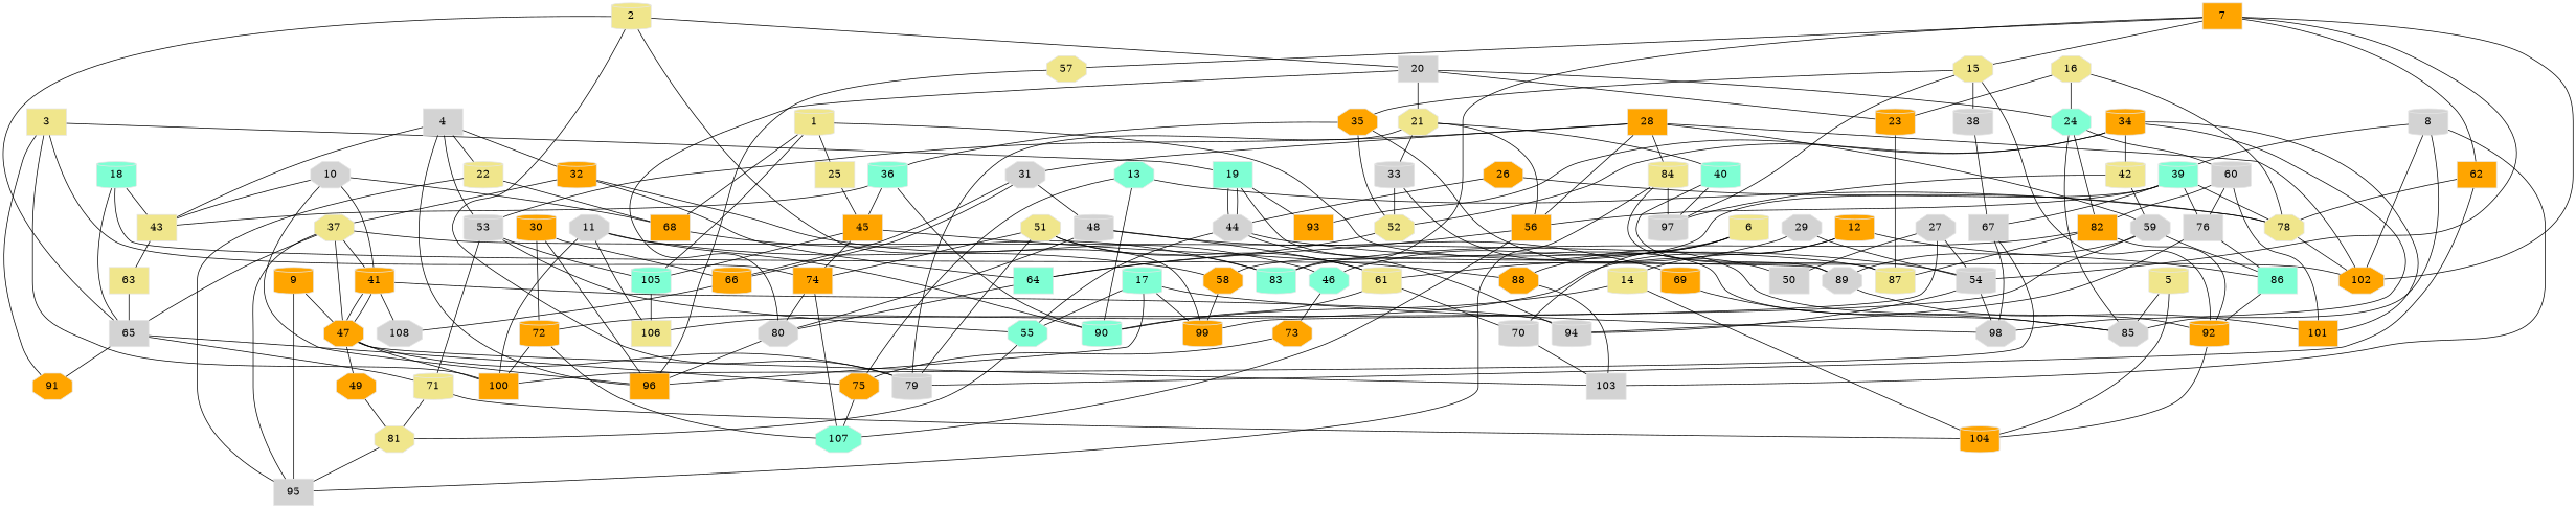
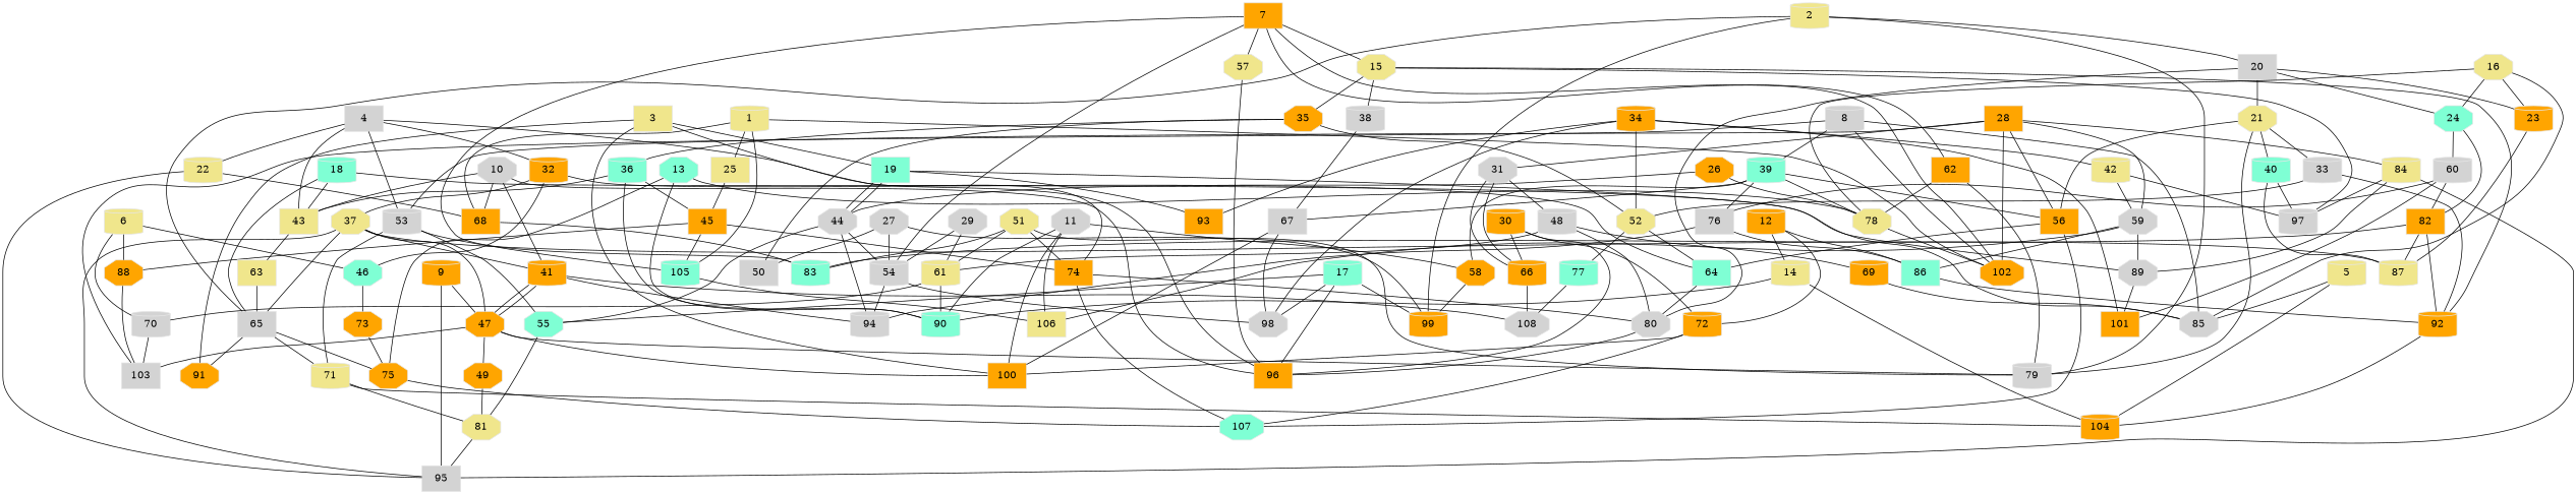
  graph {
    node [color=gray90 fillcolor=orange shape=cylinder style=filled]
    1 [fillcolor=khaki]
    25 [fillcolor=khaki shape=box]
    68 [shape=box]
    102 [shape=octagon]
    105 [fillcolor=aquamarine]
    45 [shape=box]
    83 [fillcolor=aquamarine]
    106 [fillcolor=khaki shape=box]
    2 [fillcolor=khaki]
    20 [fillcolor=lightgrey shape=box]
    65 [fillcolor=lightgrey shape=box]
    79 [fillcolor=lightgrey]
    99
    23
    24 [fillcolor=aquamarine shape=octagon]
    21 [fillcolor=khaki shape=octagon]
    80 [fillcolor=lightgrey shape=octagon]
    91 [shape=octagon]
    75 [shape=octagon]
    71 [fillcolor=khaki]
    3 [fillcolor=khaki shape=box]
    19 [fillcolor=aquamarine shape=box]
    74 [shape=box]
    100 [shape=box]
    85 [fillcolor=lightgrey shape=octagon]
    44 [fillcolor=lightgrey shape=octagon]
    93 [shape=box]
    107 [fillcolor=aquamarine shape=octagon]
    4 [fillcolor=lightgrey shape=box]
    22 [fillcolor=khaki]
    32
    43 [fillcolor=khaki shape=box]
    53 [fillcolor=lightgrey]
    96 [shape=box]
    95 [fillcolor=lightgrey shape=box]
    46 [fillcolor=aquamarine shape=octagon]
    37 [fillcolor=khaki shape=octagon]
    64 [fillcolor=aquamarine shape=box]
    63 [fillcolor=khaki shape=box]
    55 [fillcolor=aquamarine shape=octagon]
    5 [fillcolor=khaki]
    104
    6 [fillcolor=khaki]
    70 [fillcolor=lightgrey]
    88 [shape=octagon]
    73 [shape=octagon]
    103 [fillcolor=lightgrey shape=box]
    7 [shape=box]
    15 [fillcolor=khaki shape=octagon]
    54 [fillcolor=lightgrey]
    57 [fillcolor=khaki shape=octagon]
    62 [shape=box]
    35 [shape=octagon]
    38 [fillcolor=lightgrey]
    92
    97 [fillcolor=lightgrey]
    98 [fillcolor=lightgrey shape=octagon]
    94 [fillcolor=lightgrey]
    78 [fillcolor=khaki shape=octagon]
    8 [fillcolor=lightgrey]
    39 [fillcolor=aquamarine]
    58 [shape=octagon]
    56 [shape=box]
    67 [fillcolor=lightgrey shape=box]
    76 [fillcolor=lightgrey shape=box]
    47 [shape=octagon]
    9
    49 [shape=octagon]
    10 [fillcolor=lightgrey shape=octagon]
    41
    108 [fillcolor=lightgrey shape=octagon]
    11 [fillcolor=lightgrey shape=octagon]
    90 [fillcolor=aquamarine]
    14 [fillcolor=khaki]
    12
    72
    86 [fillcolor=aquamarine shape=box]
    13 [fillcolor=aquamarine shape=octagon]
    50 [fillcolor=lightgrey shape=box]
    52 [fillcolor=khaki shape=octagon]
    36 [fillcolor=aquamarine]
    16 [fillcolor=khaki shape=octagon]
    87 [fillcolor=khaki]
    60 [fillcolor=lightgrey]
    82 [shape=box]
    17 [fillcolor=aquamarine]
    81 [fillcolor=khaki shape=octagon]
    18 [fillcolor=aquamarine]
    89 [fillcolor=lightgrey shape=octagon]
    101 [shape=box]
    33 [fillcolor=lightgrey]
    40 [fillcolor=aquamarine]
    26 [shape=octagon]
    27 [fillcolor=lightgrey shape=octagon]
    28 [shape=box]
    31 [fillcolor=lightgrey shape=octagon]
    59 [fillcolor=lightgrey shape=octagon]
    84 [fillcolor=khaki]
    66
    48 [fillcolor=lightgrey]
    29 [fillcolor=lightgrey shape=octagon]
    61 [fillcolor=khaki]
    30
    69
+   77 [fillcolor=aquamarine]
    34
    42 [fillcolor=khaki]
    51 [fillcolor=khaki shape=octagon]
    1 -- 25
    1 -- 68
    1 -- 102
    1 -- 105
    25 -- 45
    68 -- 83
    105 -- 106
    45 -- 105
    45 -- 74
    45 -- 88
    2 -- 20
    2 -- 65
    2 -- 79
    2 -- 99
    20 -- 23
    20 -- 24
    20 -- 21
    20 -- 80
    65 -- 91
    65 -- 75
    65 -- 71
    23 -- 87
    24 -- 60
    24 -- 82
    21 -- 79
    21 -- 56
    21 -- 33
    21 -- 40
    80 -- 96
    75 -- 107
    71 -- 104
    71 -- 81
    3 -- 91
    3 -- 19
    3 -- 74
    3 -- 100
    19 -- 85
    19 -- 44
    19 -- 44
    19 -- 93
    74 -- 80
    74 -- 107
    44 -- 55
    44 -- 54
    44 -- 94
    4 -- 22
    4 -- 32
    4 -- 43
    4 -- 53
    4 -- 96
    22 -- 68
    22 -- 95
    32 -- 46
    32 -- 37
    32 -- 64
    43 -- 63
    53 -- 105
    53 -- 71
    53 -- 55
    46 -- 73
    37 -- 65
    37 -- 95
    37 -- 47
    37 -- 41
    37 -- 87
    64 -- 80
    63 -- 65
    55 -- 81
    5 -- 85
    5 -- 104
    6 -- 46
    6 -- 70
    6 -- 88
    70 -- 103
    88 -- 103
    73 -- 75
    7 -- 102
    7 -- 83
    7 -- 15
    7 -- 54
    7 -- 57
    7 -- 62
    15 -- 35
    15 -- 38
    15 -- 92
    15 -- 97
    54 -- 98
    54 -- 94
    57 -- 96
    62 -- 79
    62 -- 78
    35 -- 50
    35 -- 52
    35 -- 36
    38 -- 67
    92 -- 104
    78 -- 102
    8 -- 102
    8 -- 85
    8 -- 103
    8 -- 39
    39 -- 78
    39 -- 58
    39 -- 56
    39 -- 67
    39 -- 76
    58 -- 99
    56 -- 107
    56 -- 64
    67 -- 100
    67 -- 98
    76 -- 94
    76 -- 86
    47 -- 79
    47 -- 100
    47 -- 103
    47 -- 49
    9 -- 95
    9 -- 47
    49 -- 81
    10 -- 68
    10 -- 43
    10 -- 96
    10 -- 41
    41 -- 94
    41 -- 47
    41 -- 47
    41 -- 108
    11 -- 106
    11 -- 100
    11 -- 58
    11 -- 90
    14 -- 104
    14 -- 90
    12 -- 14
    12 -- 72
    12 -- 86
    72 -- 100
    72 -- 107
    86 -- 92
    13 -- 75
    13 -- 78
    13 -- 90
    52 -- 64
+   52 -- 77
    36 -- 45
    36 -- 43
    36 -- 90
    16 -- 23
    16 -- 24
-   24 -- 85
+   16 -- 85
    16 -- 78
    60 -- 76
    60 -- 82
    60 -- 101
    82 -- 83
    82 -- 92
    82 -- 87
    17 -- 99
    17 -- 96
    17 -- 55
    17 -- 98
    81 -- 95
    18 -- 65
    18 -- 43
    18 -- 89
    89 -- 101
    33 -- 92
    33 -- 52
    40 -- 97
    40 -- 87
    26 -- 44
    26 -- 78
    27 -- 99
    27 -- 54
    27 -- 50
    28 -- 102
    28 -- 53
    28 -- 56
    28 -- 31
    28 -- 59
    28 -- 84
    31 -- 66
    31 -- 66
    31 -- 48
    59 -- 106
    59 -- 86
    59 -- 89
    84 -- 95
    84 -- 97
    84 -- 89
    66 -- 108
    48 -- 80
    48 -- 61
    48 -- 69
    29 -- 54
    29 -- 61
    61 -- 70
    61 -- 90
    30 -- 96
    30 -- 72
    30 -- 66
    69 -- 85
+   77 -- 108
    34 -- 93
    34 -- 98
    34 -- 52
    34 -- 101
    34 -- 42
    42 -- 97
    42 -- 59
    51 -- 83
    51 -- 79
    51 -- 74
    51 -- 61
  }
